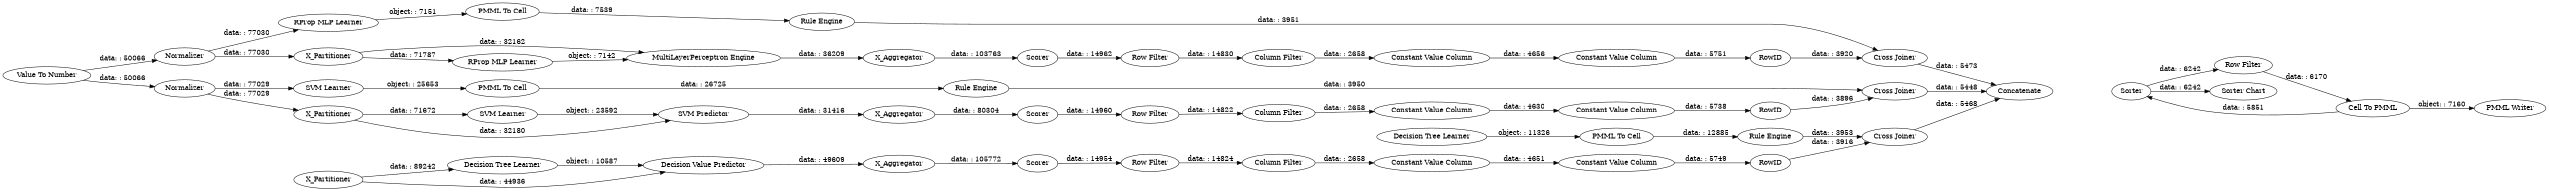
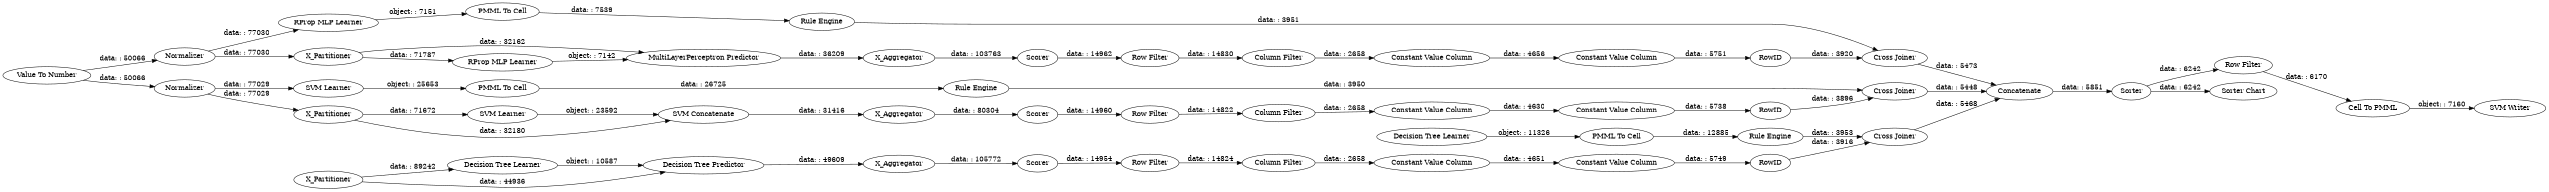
  digraph {
    rankdir=LR
    n1 [label="RProp MLP Learner"]
    n2 [label="PMML To Cell"]
    n3 [label="Rule Engine"]
    n4 [label="Column Filter"]
    n5 [label="Constant Value Column"]
    n6 [label="Constant Value Column"]
    n7 [label=X_Partitioner]
    n8 [label="Decision Tree Learner"]
-   n9 [label="Decision Value Predictor"]
+   n9 [label="Decision Tree Predictor"]
    n10 [label=X_Aggregator]
    n11 [label="Cross Joiner"]
    n12 [label=Concatenate]
    n13 [label=Sorter]
    n14 [label="Constant Value Column"]
    n15 [label=RowID]
    n16 [label="Cross Joiner"]
    n17 [label="Decision Tree Learner"]
    n18 [label="PMML To Cell"]
    n19 [label="Rule Engine"]
    n20 [label="SVM Learner"]
-   n21 [label="SVM Predictor"]
+   n21 [label="SVM Concatenate"]
    n22 [label=X_Aggregator]
    n23 [label="Row Filter"]
    n24 [label="Sorter Chart"]
    n25 [label="Row Filter"]
    n26 [label="Column Filter"]
    n27 [label="Constant Value Column"]
    n28 [label="Row Filter"]
    n29 [label=Normalizer]
    n30 [label=X_Partitioner]
-   n31 [label="MultiLayerPerceptron Engine"]
+   n31 [label="MultiLayerPerceptron Predictor"]
    n32 [label="RProp MLP Learner"]
    n33 [label=RowID]
    n34 [label=Scorer]
    n35 [label=RowID]
    n36 [label="SVM Learner"]
    n37 [label="PMML To Cell"]
    n38 [label="Rule Engine"]
    n39 [label=Scorer]
    n40 [label="Row Filter"]
    n41 [label=Normalizer]
    n42 [label=X_Partitioner]
    n43 [label="Cell To PMML"]
-   n44 [label="PMML Writer"]
+   n44 [label="SVM Writer"]
    n45 [label="Cross Joiner"]
    n46 [label=X_Aggregator]
    n47 [label=Scorer]
    n48 [label="Constant Value Column"]
    n49 [label="Column Filter"]
    n50 [label="Constant Value Column"]
    n51 [label="Value To Number"]
    n1 -> n2 [label="object: : 7151"]
    n2 -> n3 [label="data: : 7539"]
    n3 -> n16 [label="data: : 3951"]
    n4 -> n5 [label="data: : 2658"]
    n5 -> n6 [label="data: : 4651"]
    n6 -> n33 [label="data: : 5749"]
    n7 -> n8 [label="data: : 89242"]
    n7 -> n9 [label="data: : 44936"]
    n8 -> n9 [label="object: : 10587"]
    n9 -> n10 [label="data: : 49609"]
    n10 -> n34 [label="data: : 105772"]
    n11 -> n12 [label="data: : 5448"]
-   n43 -> n13 [label="data: : 5851"]
+   n12 -> n13 [label="data: : 5851"]
    n13 -> n23 [label="data: : 6242"]
    n13 -> n24 [label="data: : 6242"]
    n14 -> n15 [label="data: : 5751"]
    n15 -> n16 [label="data: : 3920"]
    n16 -> n12 [label="data: : 5473"]
    n17 -> n18 [label="object: : 11326"]
    n18 -> n19 [label="data: : 12885"]
    n19 -> n45 [label="data: : 3953"]
    n20 -> n21 [label="object: : 23592"]
    n21 -> n22 [label="data: : 31416"]
    n22 -> n39 [label="data: : 80304"]
    n23 -> n43 [label="data: : 6170"]
    n25 -> n4 [label="data: : 14824"]
    n26 -> n27 [label="data: : 2658"]
    n27 -> n14 [label="data: : 4656"]
    n28 -> n26 [label="data: : 14830"]
    n29 -> n1 [label="data: : 77030"]
    n29 -> n30 [label="data: : 77030"]
    n30 -> n31 [label="data: : 32162"]
    n30 -> n32 [label="data: : 71787"]
    n31 -> n46 [label="data: : 36209"]
    n32 -> n31 [label="object: : 7142"]
    n33 -> n45 [label="data: : 3916"]
    n34 -> n25 [label="data: : 14954"]
    n35 -> n11 [label="data: : 3896"]
    n36 -> n37 [label="object: : 25653"]
    n37 -> n38 [label="data: : 26725"]
    n38 -> n11 [label="data: : 3950"]
    n39 -> n40 [label="data: : 14960"]
    n40 -> n49 [label="data: : 14822"]
    n41 -> n36 [label="data: : 77029"]
    n41 -> n42 [label="data: : 77029"]
    n42 -> n20 [label="data: : 71672"]
    n42 -> n21 [label="data: : 32180"]
    n43 -> n44 [label="object: : 7160"]
    n45 -> n12 [label="data: : 5468"]
    n46 -> n47 [label="data: : 103763"]
    n47 -> n28 [label="data: : 14962"]
    n48 -> n35 [label="data: : 5738"]
    n49 -> n50 [label="data: : 2658"]
    n50 -> n48 [label="data: : 4630"]
    n51 -> n29 [label="data: : 50066"]
    n51 -> n41 [label="data: : 50066"]
  }
